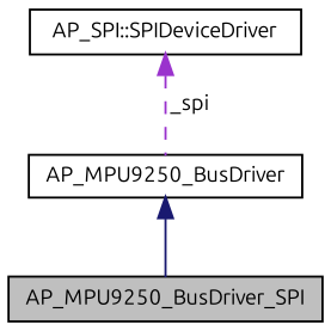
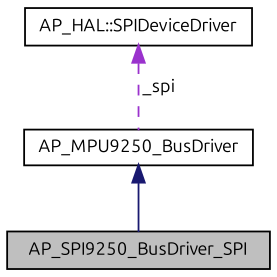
  digraph {
    fontname=Ubuntu
    node [color=black fillcolor=white fontname=Ubuntu fontsize=10 shape=record style=filled]
    edge [dir=back fontname=Ubuntu fontsize=10 labelfontname=Helvetica labelfontsize=10]
-   n1 [fillcolor=grey75 fontcolor=black height=0.2 label=AP_MPU9250_BusDriver_SPI width=0.4]
+   n1 [fillcolor=grey75 fontcolor=black height=0.2 label=AP_SPI9250_BusDriver_SPI width=0.4]
    n2 [height=0.2 label=AP_MPU9250_BusDriver width=0.4]
-   n3 [height=0.2 label="AP_SPI::SPIDeviceDriver" width=0.4]
+   n3 [height=0.2 label="AP_HAL::SPIDeviceDriver" width=0.4]
    n2 -> n1 [color=midnightblue style=solid]
    n3 -> n2 [color=darkorchid3 label=" _spi" style=dashed]
  }
